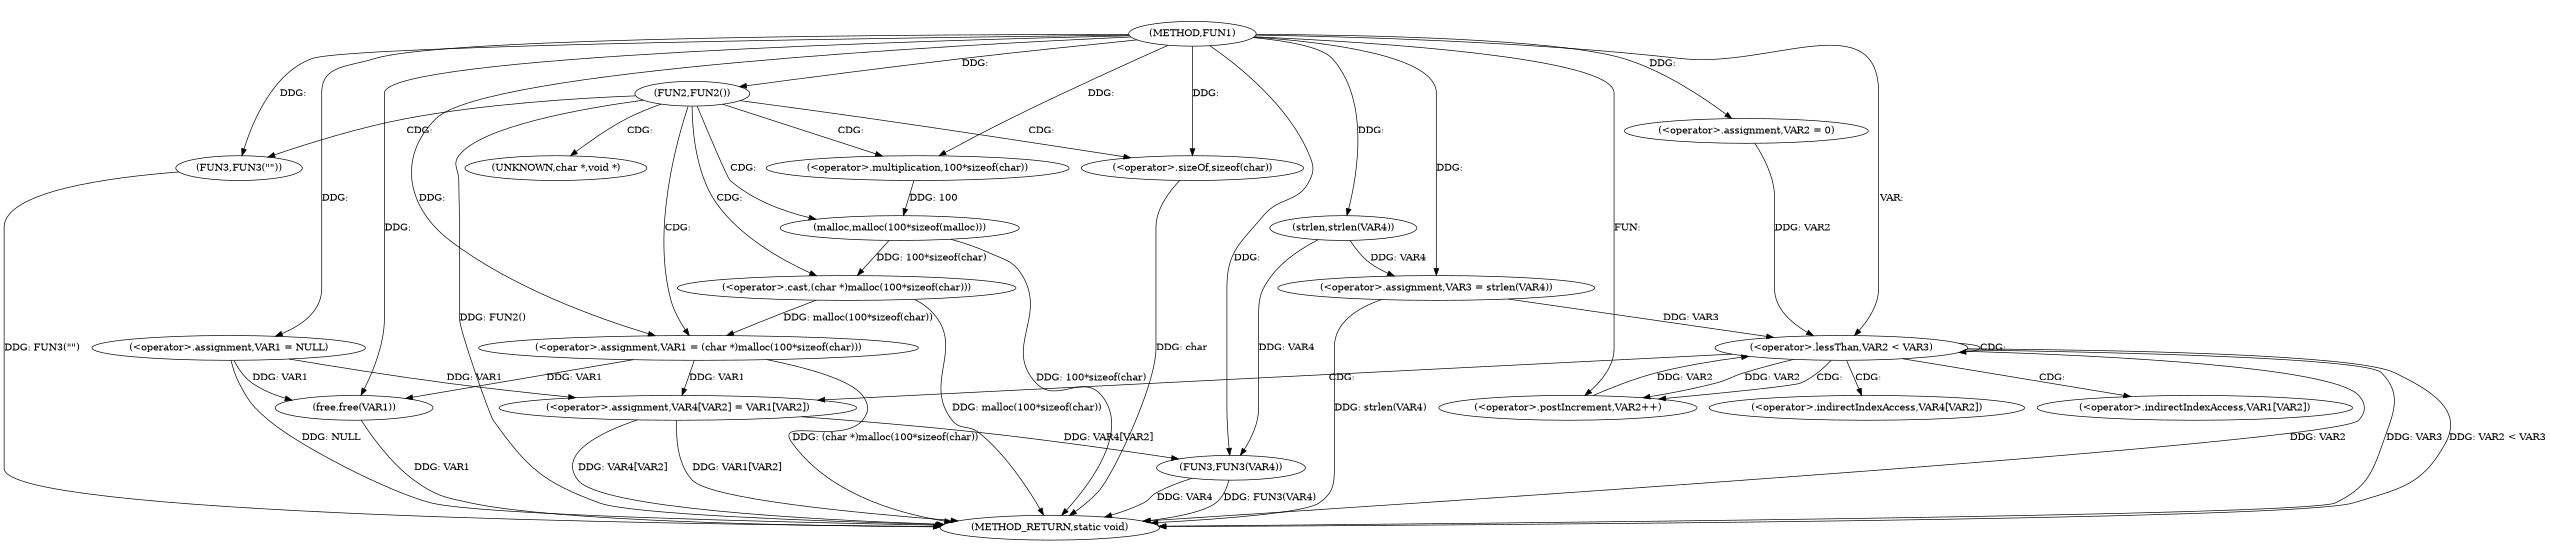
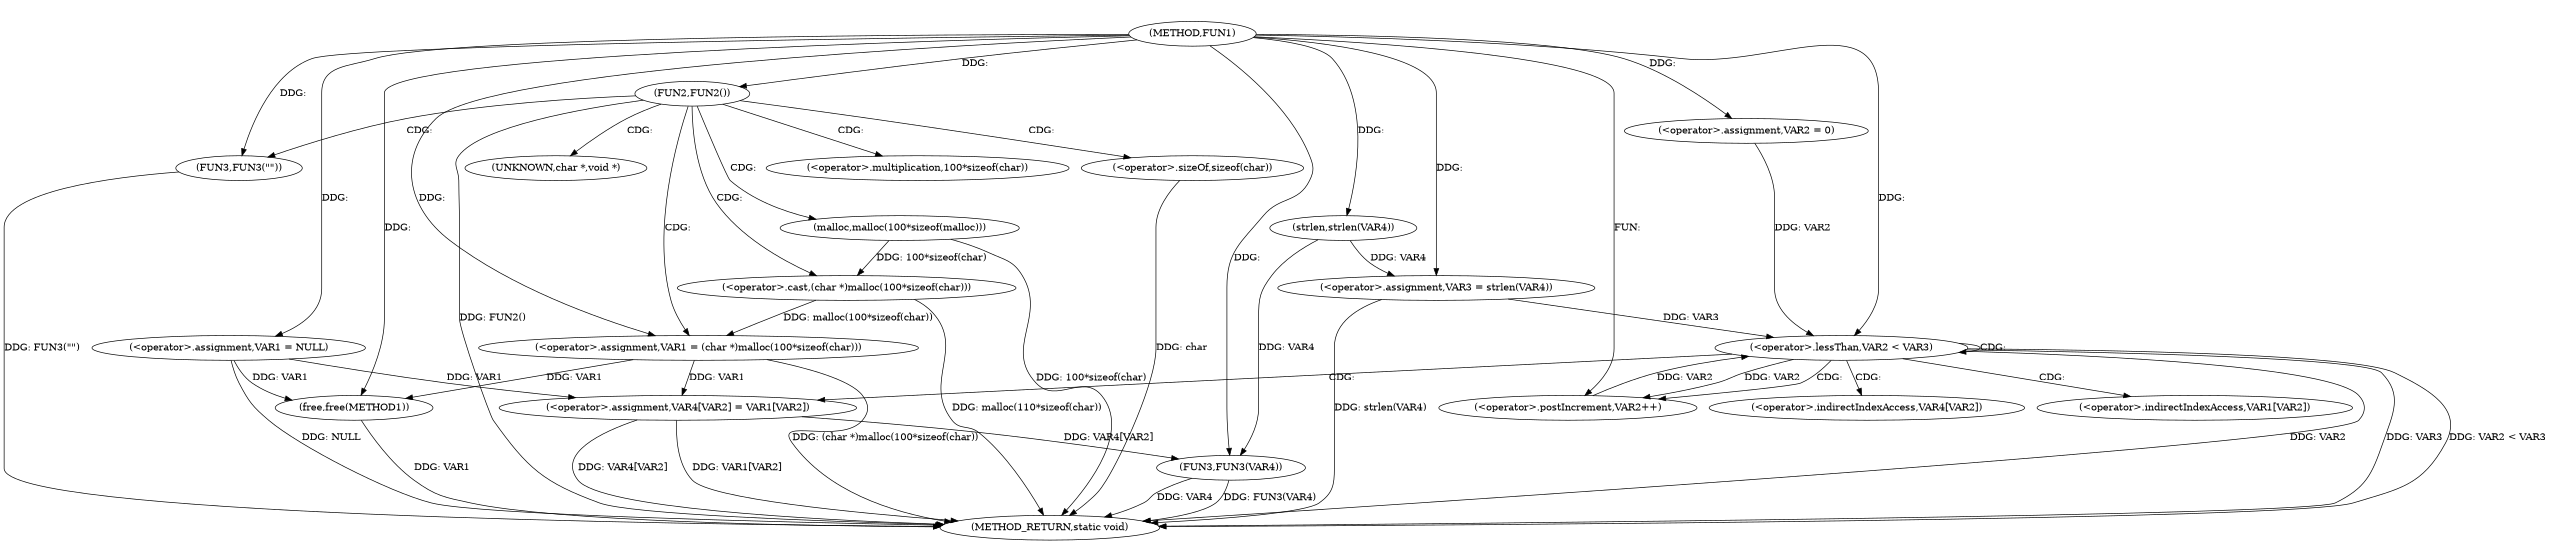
  digraph {
    n1 [label="(METHOD,FUN1)"]
    n2 [label="(<operator>.assignment,VAR1 = NULL)"]
    n3 [label="(FUN2,FUN2())"]
    n4 [label="(FUN3,FUN3(\"\"))"]
    n5 [label="(<operator>.assignment,VAR1 = (char *)malloc(100*sizeof(char)))"]
    n6 [label="(<operator>.multiplication,100*sizeof(char))"]
    n7 [label="(<operator>.sizeOf,sizeof(char))"]
    n8 [label="(<operator>.assignment,VAR3 = strlen(VAR4))"]
    n9 [label="(strlen,strlen(VAR4))"]
    n10 [label="(<operator>.assignment,VAR2 = 0)"]
    n11 [label="(<operator>.lessThan,VAR2 < VAR3)"]
    n12 [label="(<operator>.postIncrement,VAR2++)"]
    n13 [label="(FUN3,FUN3(VAR4))"]
-   n14 [label="(free,free(VAR1))"]
+   n14 [label="(free,free(METHOD1))"]
    n15 [label="(METHOD_RETURN,static void)"]
    n16 [label="(<operator>.assignment,VAR4[VAR2] = VAR1[VAR2])"]
    n17 [label="(<operator>.cast,(char *)malloc(100*sizeof(char)))"]
    n18 [label="(malloc,malloc(100*sizeof(malloc)))"]
    n19 [label="(UNKNOWN,char *,void *)"]
    n20 [label="(<operator>.indirectIndexAccess,VAR4[VAR2])"]
    n21 [label="(<operator>.indirectIndexAccess,VAR1[VAR2])"]
    n1 -> n2 [label="DDG: "]
    n1 -> n3 [label="DDG: "]
    n1 -> n4 [label="DDG: "]
    n1 -> n5 [label="DDG: "]
-   n1 -> n6 [label="DDG: "]
-   n1 -> n7 [label="DDG: "]
    n1 -> n8 [label="DDG: "]
    n1 -> n9 [label="DDG: "]
    n1 -> n10 [label="DDG: "]
-   n1 -> n11 [label="VAR: "]
+   n1 -> n11 [label="DDG: "]
    n1 -> n12 [label="FUN: "]
    n1 -> n13 [label="DDG: "]
    n1 -> n14 [label="DDG: "]
    n2 -> n14 [label="DDG: VAR1"]
    n2 -> n15 [label="DDG: NULL"]
    n2 -> n16 [label="DDG: VAR1"]
    n3 -> n4 [label="CDG: "]
    n3 -> n5 [label="CDG: "]
    n3 -> n6 [label="CDG: "]
    n3 -> n7 [label="CDG: "]
    n3 -> n15 [label="DDG: FUN2()"]
    n3 -> n17 [label="CDG: "]
    n3 -> n18 [label="CDG: "]
    n3 -> n19 [label="CDG: "]
    n4 -> n15 [label="DDG: FUN3(\"\")"]
    n5 -> n14 [label="DDG: VAR1"]
    n5 -> n15 [label="DDG: (char *)malloc(100*sizeof(char))"]
    n5 -> n16 [label="DDG: VAR1"]
-   n6 -> n18 [label="DDG: 100"]
    n7 -> n15 [label="DDG: char"]
    n8 -> n11 [label="DDG: VAR3"]
    n8 -> n15 [label="DDG: strlen(VAR4)"]
    n9 -> n8 [label="DDG: VAR4"]
    n9 -> n13 [label="DDG: VAR4"]
    n10 -> n11 [label="DDG: VAR2"]
    n11 -> n11 [label="CDG: "]
    n11 -> n12 [label="DDG: VAR2"]
    n11 -> n12 [label="CDG: "]
    n11 -> n15 [label="DDG: VAR3"]
    n11 -> n15 [label="DDG: VAR2 < VAR3"]
    n11 -> n15 [label="DDG: VAR2"]
    n11 -> n16 [label="CDG: "]
    n11 -> n20 [label="CDG: "]
    n11 -> n21 [label="CDG: "]
    n12 -> n11 [label="DDG: VAR2"]
    n13 -> n15 [label="DDG: FUN3(VAR4)"]
    n13 -> n15 [label="DDG: VAR4"]
    n14 -> n15 [label="DDG: VAR1"]
    n16 -> n13 [label="DDG: VAR4[VAR2]"]
    n16 -> n15 [label="DDG: VAR4[VAR2]"]
    n16 -> n15 [label="DDG: VAR1[VAR2]"]
    n17 -> n5 [label="DDG: malloc(100*sizeof(char))"]
-   n17 -> n15 [label="DDG: malloc(100*sizeof(char))"]
+   n17 -> n15 [label="DDG: malloc(110*sizeof(char))"]
    n18 -> n15 [label="DDG: 100*sizeof(char)"]
    n18 -> n17 [label="DDG: 100*sizeof(char)"]
  }
